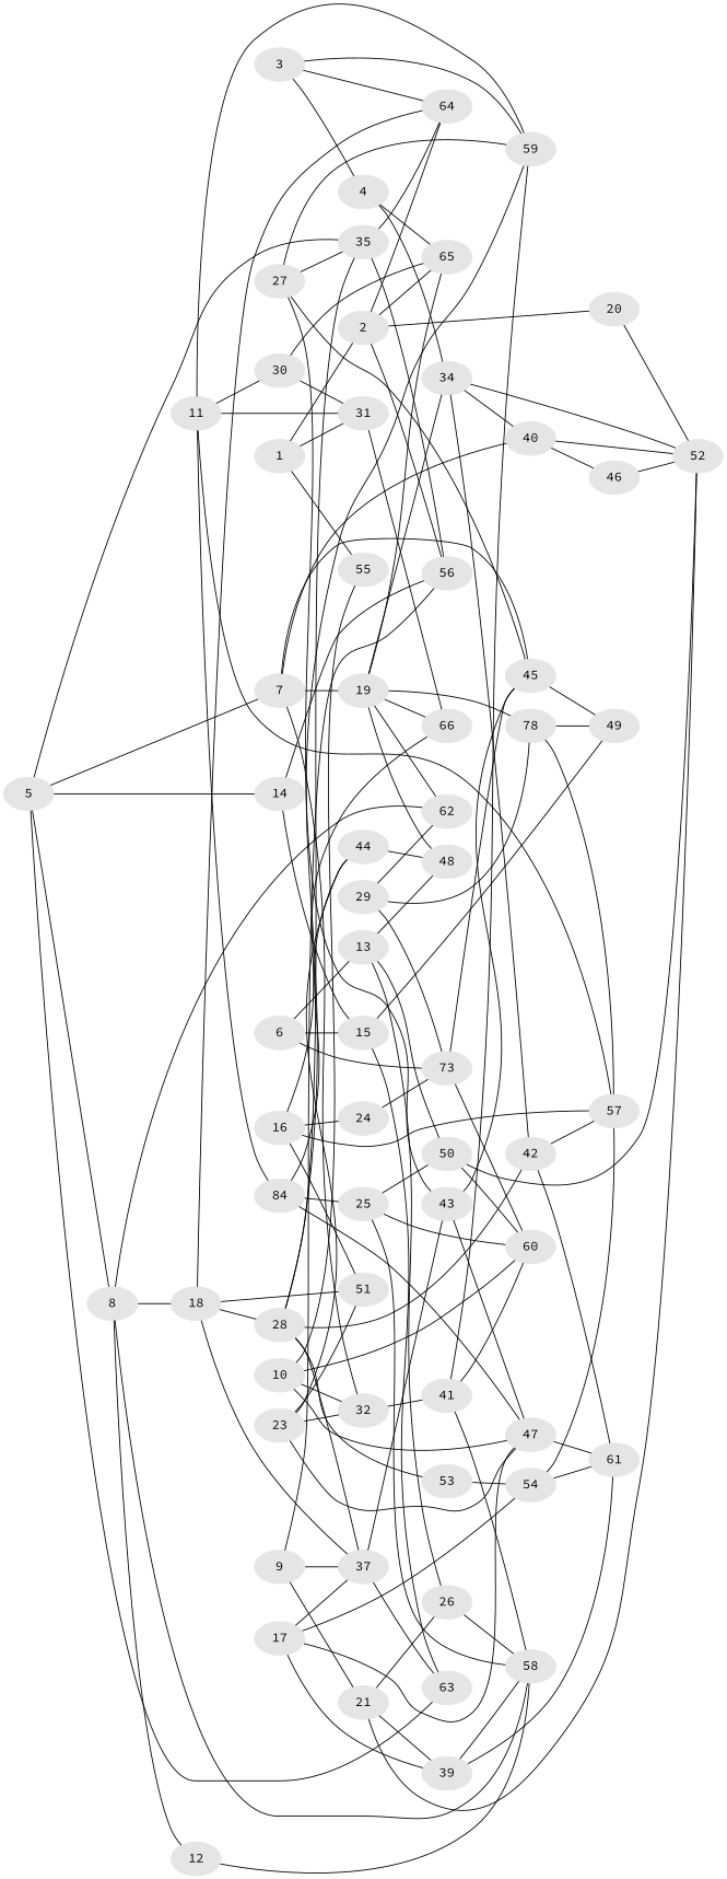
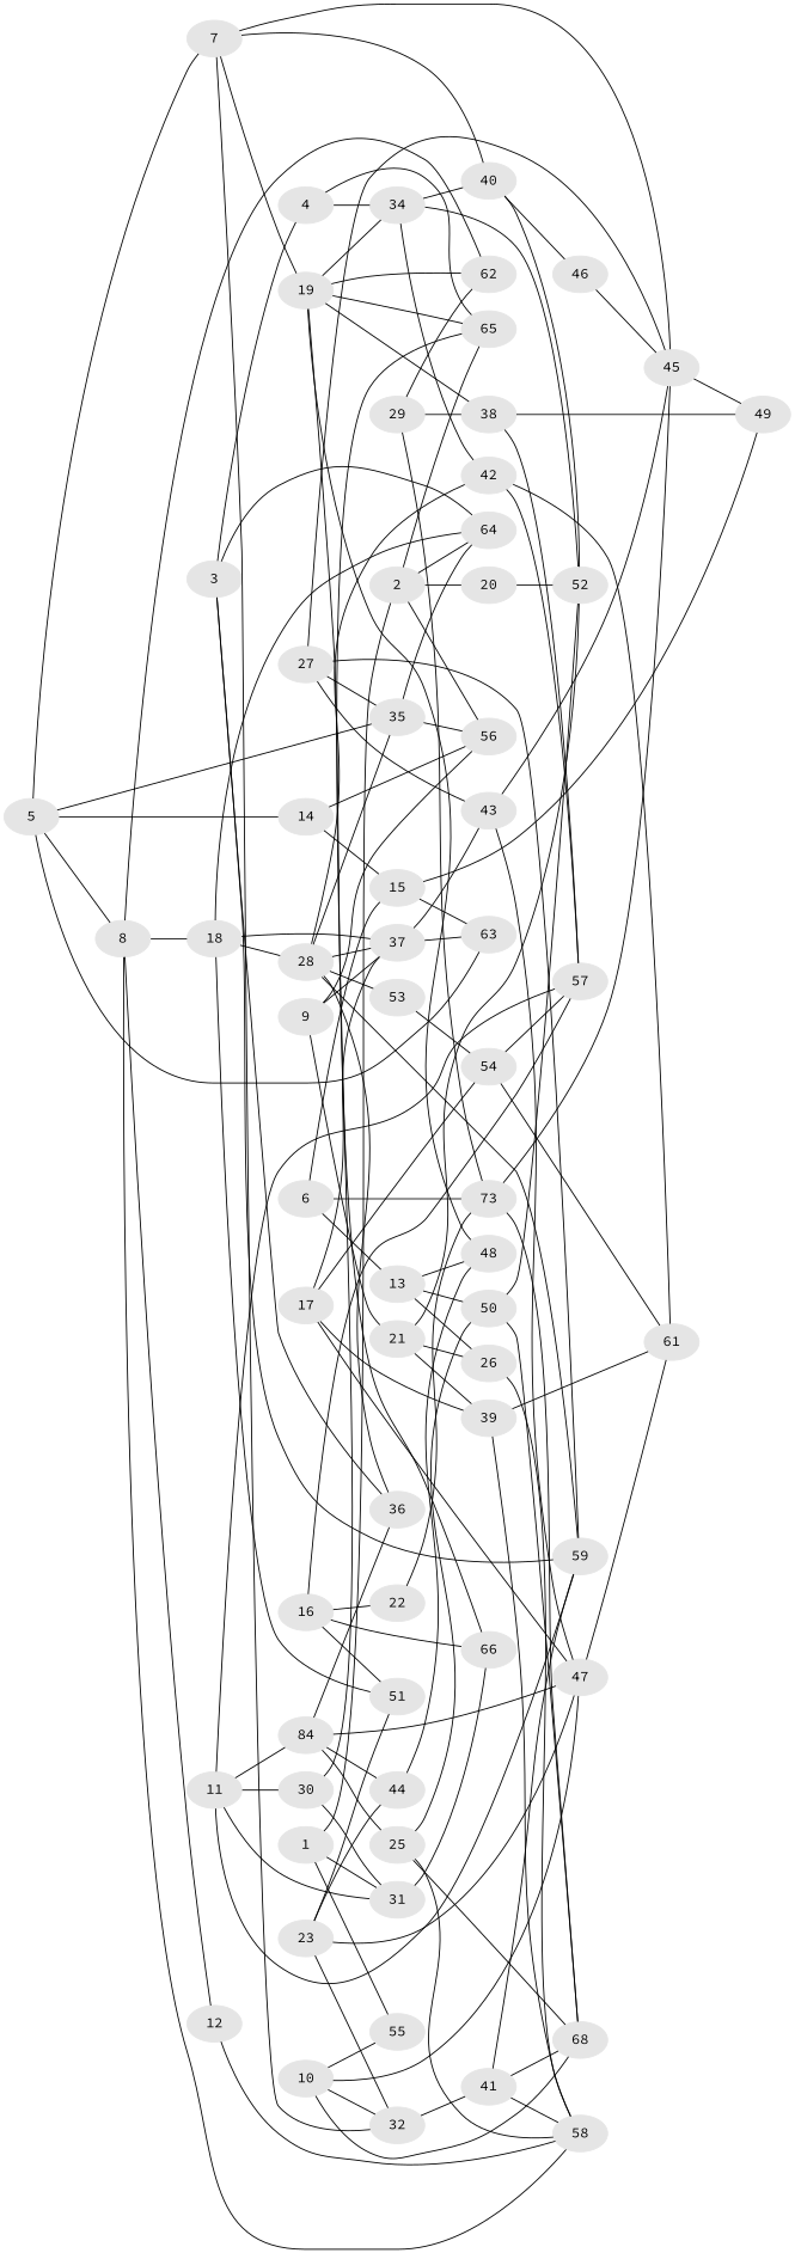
  graph {
    fontname="Source Code Pro"
    rankdir=LR
    node [color=gray90 fontname="Source Code Pro" style=filled]
    edge [fontname="Source Code Pro"]
    1
    2
    31
    55
    20
    56
    64
    65
    66
    52
    3
    4
+   36
    59
    34
    40
    42
    5
    7
    8
    14
    35
    63
    19
    32
    45
    12
    18
    58
    62
    15
    6
    13
    n34 [label=73]
    26
    48
    50
    49
-   60
-   38 [label=78]
+   60 [label=68]
+   38
    41
    46
    37
    51
    28
    9
    21
    39
    43
    10
    47
    61
    11
    n54 [label=84]
    30
    57
    44
    25
    16
-   22 [label=24]
+   22
    17
    54
    53
    23
    27
    29
    1 -- 2
    1 -- 31
    1 -- 55
    2 -- 20
    2 -- 56
    2 -- 64
    2 -- 65
    31 -- 66
    20 -- 52
    3 -- 64
    3 -- 4
+   3 -- 36
    3 -- 59
    4 -- 65
    4 -- 34
    34 -- 52
    34 -- 40
    34 -- 42
    40 -- 52
    40 -- 46
    42 -- 61
    42 -- 57
    5 -- 7
    5 -- 8
    5 -- 14
    5 -- 35
    5 -- 63
    7 -- 40
    7 -- 19
    7 -- 32
    7 -- 45
    8 -- 12
    8 -- 18
    8 -- 58
    8 -- 62
    14 -- 56
    14 -- 15
    35 -- 56
    35 -- 64
    19 -- 65
    19 -- 66
    19 -- 34
    19 -- 62
    19 -- 48
    19 -- 38
    32 -- 41
    45 -- 49
    12 -- 58
    18 -- 64
    18 -- 37
    18 -- 51
    18 -- 28
    15 -- 63
    15 -- 49
    6 -- 15
    6 -- 13
    6 -- n34
    13 -- 26
    13 -- 48
    13 -- 50
    n34 -- 45
    n34 -- 60
    26 -- 58
    50 -- 52
    50 -- 60
    38 -- 49
    38 -- 57
    41 -- 59
    41 -- 58
    41 -- 60
-   46 -- 52
+   46 -- 45
    37 -- 63
    37 -- 43
+   28 -- 36
    28 -- 59
    28 -- 42
    28 -- 35
    28 -- 37
    28 -- 53
    9 -- 56
    9 -- 37
    9 -- 21
    21 -- 52
    21 -- 26
    21 -- 39
    39 -- 58
    39 -- 61
    43 -- 45
    43 -- 47
    10 -- 55
    10 -- 32
    10 -- 60
    10 -- 47
    47 -- 61
    11 -- 31
    11 -- 59
    11 -- n54
    11 -- 30
    11 -- 57
+   n54 -- 36
    n54 -- 47
    n54 -- 44
    n54 -- 25
    30 -- 31
    30 -- 65
    44 -- 48
    25 -- 58
    25 -- 50
    25 -- 60
    16 -- 66
    16 -- 51
    16 -- 57
    16 -- 22
    22 -- n34
    17 -- 37
    17 -- 39
    17 -- 47
    17 -- 54
    54 -- 61
    54 -- 57
    53 -- 54
    23 -- 32
    23 -- 51
    23 -- 47
    23 -- 44
    27 -- 59
    27 -- 35
    27 -- 45
    27 -- 43
    29 -- 62
    29 -- n34
    29 -- 38
  }
